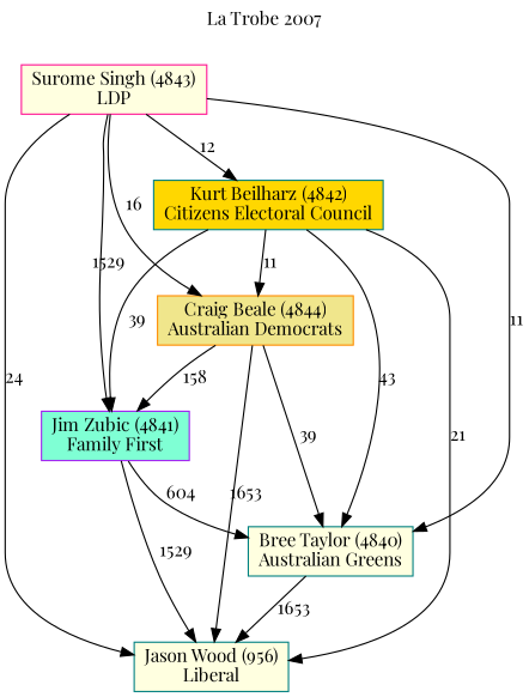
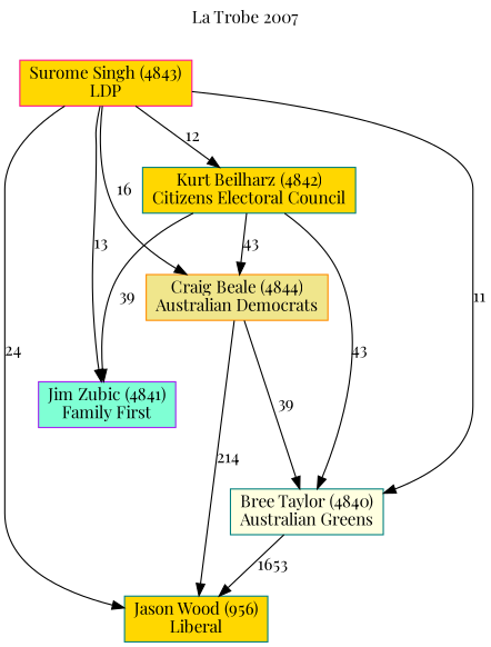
  digraph {
    fontname="Playfair Display"
    label="La Trobe 2007"
    labelloc=t
    mclimit=10
    node [color=teal fillcolor=lightyellow fontname="Playfair Display" shape=box style=filled]
    edge [fontname="Playfair Display"]
-   n1 [label="Jason Wood (956)\nLiberal"]
+   n1 [fillcolor=gold label="Jason Wood (956)\nLiberal"]
    n2 [label="Bree Taylor (4840)\nAustralian Greens"]
    n3 [color=purple fillcolor=aquamarine label="Jim Zubic (4841)\nFamily First"]
    n4 [color=darkorange fillcolor=khaki label="Craig Beale (4844)\nAustralian Democrats"]
    n5 [fillcolor=gold label="Kurt Beilharz (4842)\nCitizens Electoral Council"]
-   n6 [color=deeppink label="Surome Singh (4843)\nLDP"]
+   n6 [color=deeppink fillcolor=gold label="Surome Singh (4843)\nLDP"]
    n2 -> n1 [label=1653]
-   n3 -> n1 [label=1529]
-   n3 -> n2 [label=604]
-   n4 -> n1 [label=1653]
+   n4 -> n1 [label=214]
    n4 -> n2 [label=39]
-   n4 -> n3 [label=158]
-   n5 -> n1 [label=21]
    n5 -> n2 [label=43]
    n5 -> n3 [label=39]
-   n5 -> n4 [label=11]
+   n5 -> n4 [label=43]
    n6 -> n1 [label=24]
    n6 -> n2 [label=11]
-   n6 -> n3 [label=1529]
+   n6 -> n3 [label=13]
    n6 -> n4 [label=16]
    n6 -> n5 [label=12]
  }
